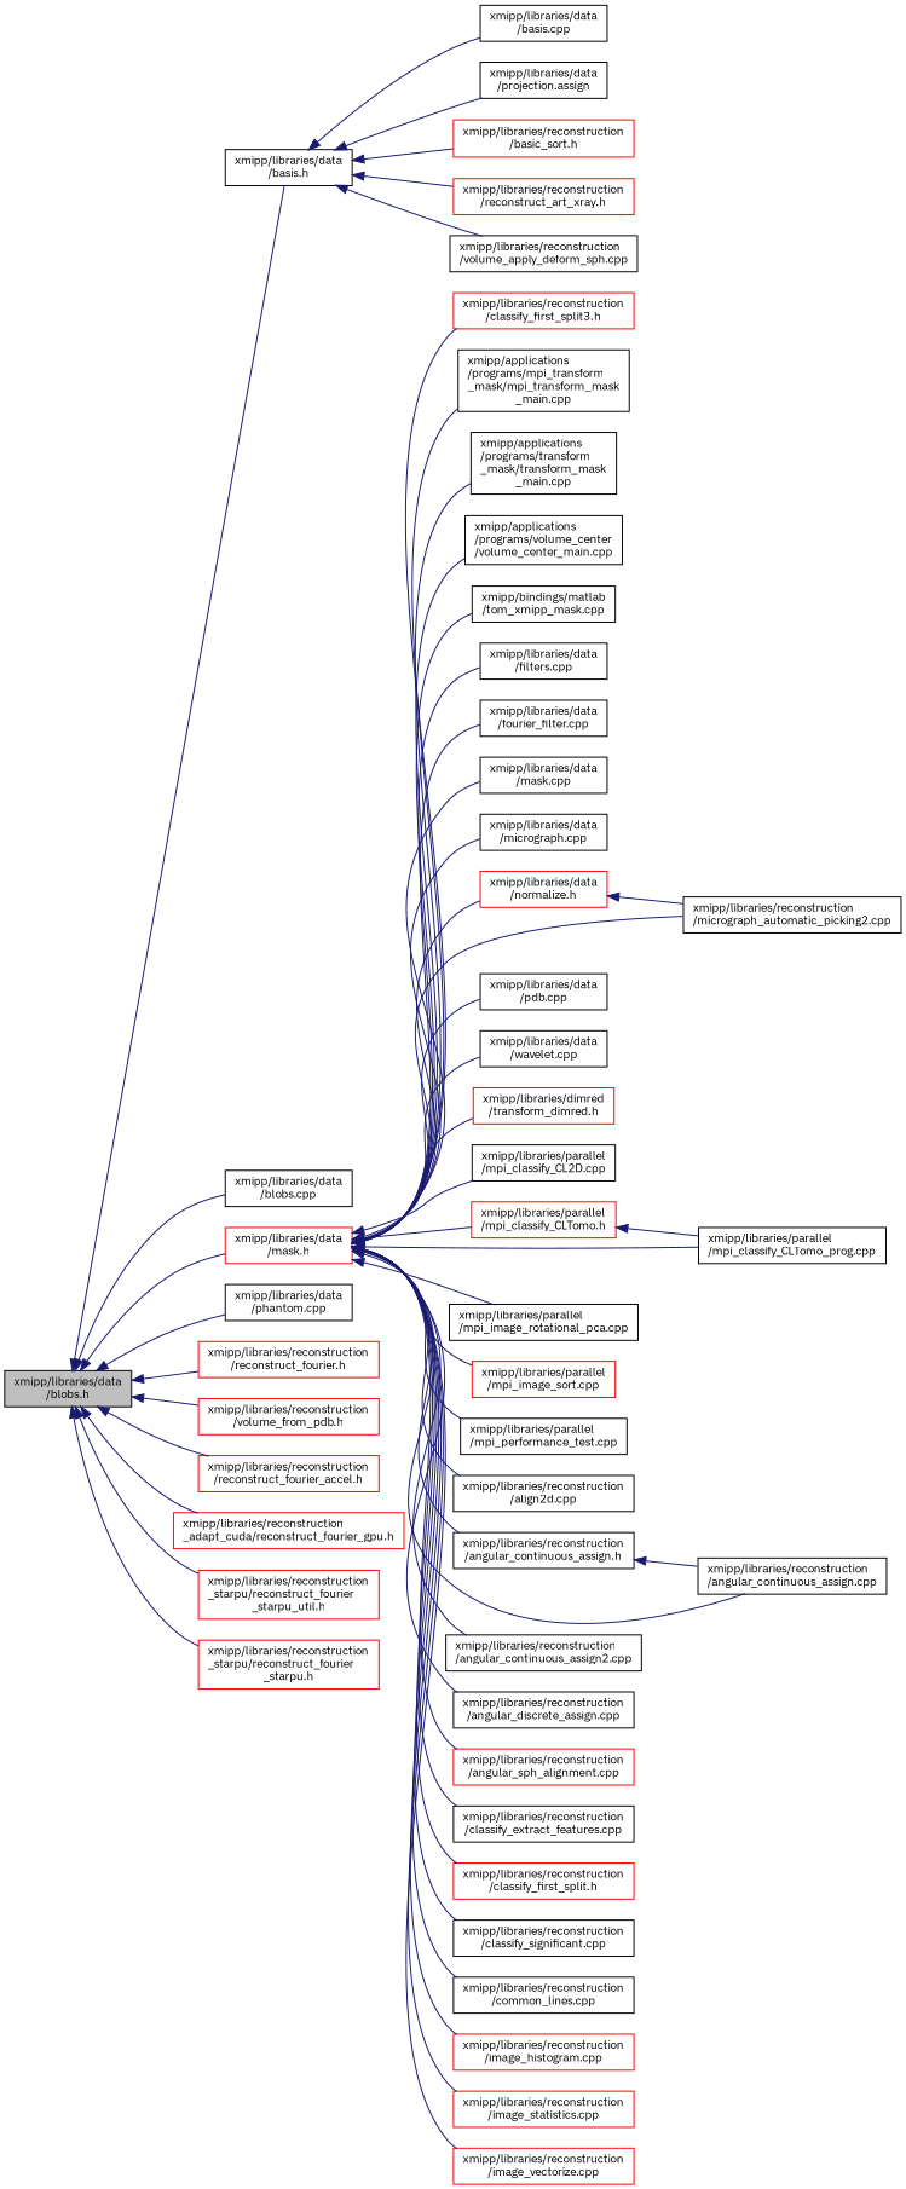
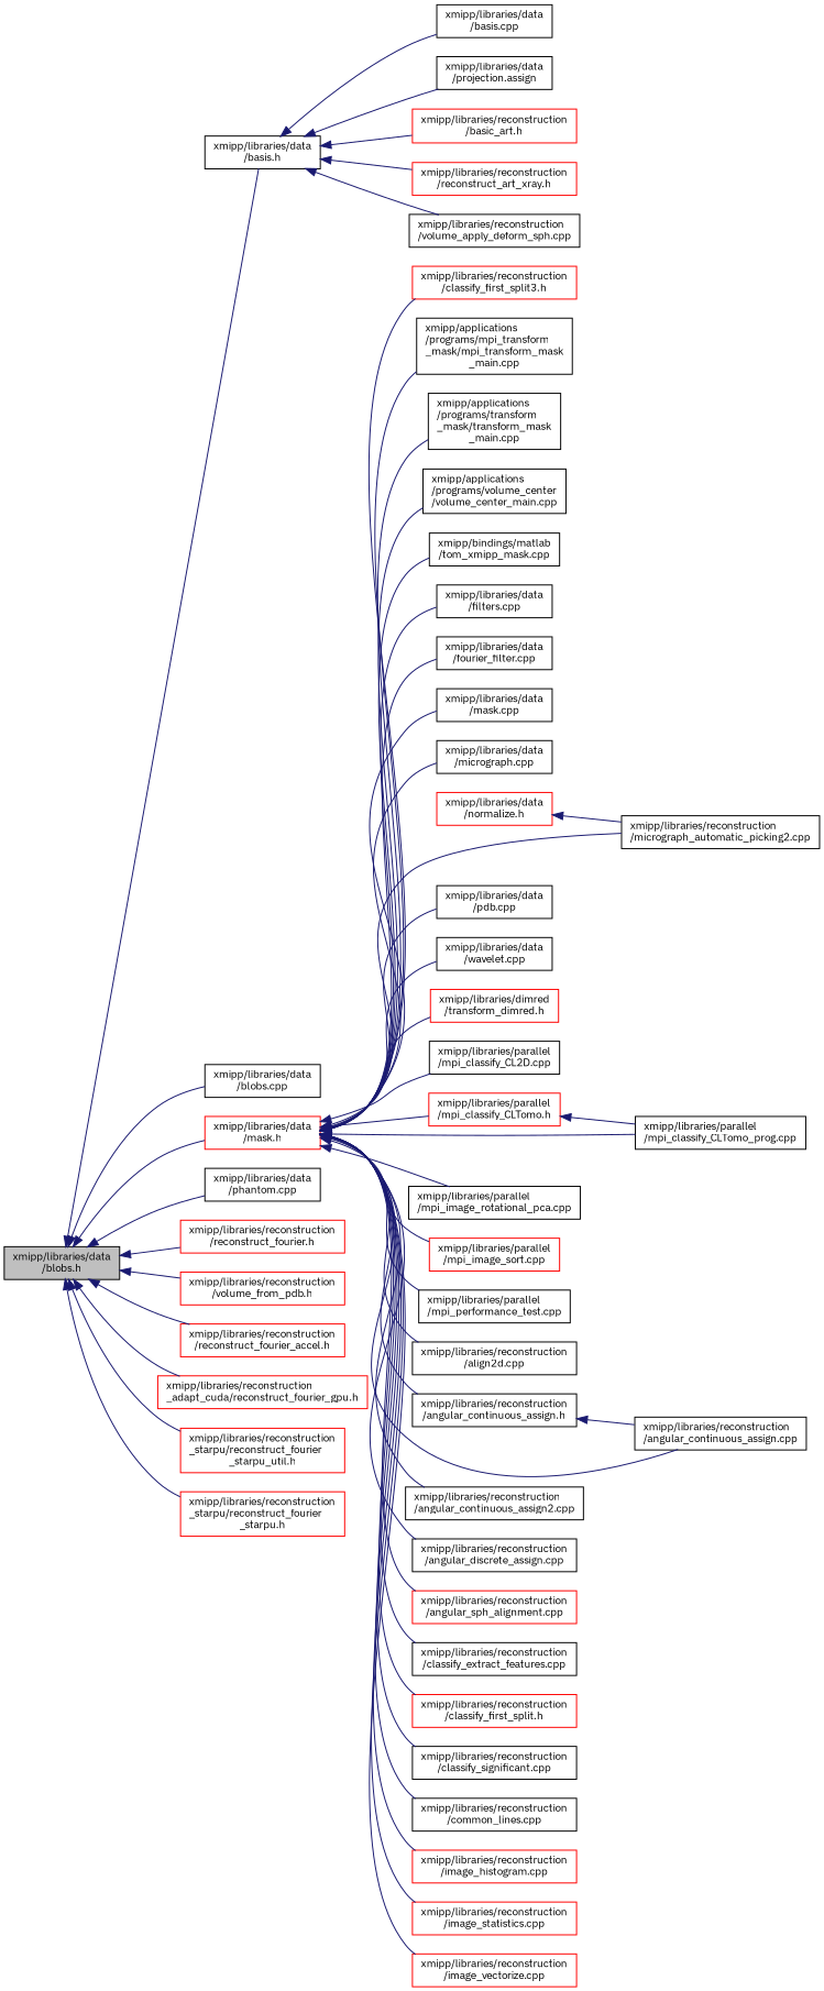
  digraph {
    fontname="IBM Plex Sans"
    rankdir=LR
    node [color=black fillcolor=white fontname="IBM Plex Sans" fontsize=10 shape=record style=filled]
    edge [color=midnightblue dir=back fontname="IBM Plex Sans" fontsize=10 labelfontname=Helvetica labelfontsize=10 style=solid]
    n1 [fillcolor=grey75 fontcolor=black height=0.2 label="xmipp/libraries/data\l/blobs.h" width=0.4]
    n2 [height=0.2 label="xmipp/libraries/data\l/basis.h" width=0.4]
    n3 [height=0.2 label="xmipp/libraries/data\l/blobs.cpp" width=0.4]
    n4 [color=red height=0.2 label="xmipp/libraries/data\l/mask.h" width=0.4]
    n5 [height=0.2 label="xmipp/libraries/data\l/phantom.cpp" width=0.4]
    n6 [color=red height=0.2 label="xmipp/libraries/reconstruction\l/reconstruct_fourier.h" width=0.4]
    n7 [color=red height=0.2 label="xmipp/libraries/reconstruction\l/volume_from_pdb.h" width=0.4]
    n8 [color=red height=0.2 label="xmipp/libraries/reconstruction\l/reconstruct_fourier_accel.h" width=0.4]
    n9 [color=red height=0.2 label="xmipp/libraries/reconstruction\l_adapt_cuda/reconstruct_fourier_gpu.h" width=0.4]
    n10 [color=red height=0.2 label="xmipp/libraries/reconstruction\l_starpu/reconstruct_fourier\l_starpu_util.h" width=0.4]
    n11 [color=red height=0.2 label="xmipp/libraries/reconstruction\l_starpu/reconstruct_fourier\l_starpu.h" width=0.4]
    n12 [height=0.2 label="xmipp/libraries/data\l/basis.cpp" width=0.4]
    n13 [height=0.2 label="xmipp/libraries/data\l/projection.assign" width=0.4]
-   n14 [color=red height=0.2 label="xmipp/libraries/reconstruction\l/basic_sort.h" width=0.4]
+   n14 [color=red height=0.2 label="xmipp/libraries/reconstruction\l/basic_art.h" width=0.4]
    n15 [color=red height=0.2 label="xmipp/libraries/reconstruction\l/reconstruct_art_xray.h" width=0.4]
    n16 [height=0.2 label="xmipp/libraries/reconstruction\l/volume_apply_deform_sph.cpp" width=0.4]
    n17 [color=red height=0.2 label="xmipp/libraries/reconstruction\l/classify_first_split3.h" width=0.4]
    n18 [height=0.2 label="xmipp/applications\l/programs/mpi_transform\l_mask/mpi_transform_mask\l_main.cpp" width=0.4]
    n19 [height=0.2 label="xmipp/applications\l/programs/transform\l_mask/transform_mask\l_main.cpp" width=0.4]
    n20 [height=0.2 label="xmipp/applications\l/programs/volume_center\l/volume_center_main.cpp" width=0.4]
    n21 [height=0.2 label="xmipp/bindings/matlab\l/tom_xmipp_mask.cpp" width=0.4]
    n22 [height=0.2 label="xmipp/libraries/data\l/filters.cpp" width=0.4]
    n23 [height=0.2 label="xmipp/libraries/data\l/fourier_filter.cpp" width=0.4]
    n24 [height=0.2 label="xmipp/libraries/data\l/mask.cpp" width=0.4]
    n25 [height=0.2 label="xmipp/libraries/data\l/micrograph.cpp" width=0.4]
    n26 [color=red height=0.2 label="xmipp/libraries/data\l/normalize.h" width=0.4]
    n27 [height=0.2 label="xmipp/libraries/reconstruction\l/micrograph_automatic_picking2.cpp" width=0.4]
    n28 [height=0.2 label="xmipp/libraries/data\l/pdb.cpp" width=0.4]
    n29 [height=0.2 label="xmipp/libraries/data\l/wavelet.cpp" width=0.4]
    n30 [color=red height=0.2 label="xmipp/libraries/dimred\l/transform_dimred.h" width=0.4]
    n31 [height=0.2 label="xmipp/libraries/parallel\l/mpi_classify_CL2D.cpp" width=0.4]
    n32 [color=red height=0.2 label="xmipp/libraries/parallel\l/mpi_classify_CLTomo.h" width=0.4]
    n33 [height=0.2 label="xmipp/libraries/parallel\l/mpi_classify_CLTomo_prog.cpp" width=0.4]
    n34 [height=0.2 label="xmipp/libraries/parallel\l/mpi_image_rotational_pca.cpp" width=0.4]
    n35 [color=red height=0.2 label="xmipp/libraries/parallel\l/mpi_image_sort.cpp" width=0.4]
    n36 [height=0.2 label="xmipp/libraries/parallel\l/mpi_performance_test.cpp" width=0.4]
    n37 [height=0.2 label="xmipp/libraries/reconstruction\l/align2d.cpp" width=0.4]
    n38 [height=0.2 label="xmipp/libraries/reconstruction\l/angular_continuous_assign.h" width=0.4]
    n39 [height=0.2 label="xmipp/libraries/reconstruction\l/angular_continuous_assign.cpp" width=0.4]
    n40 [height=0.2 label="xmipp/libraries/reconstruction\l/angular_continuous_assign2.cpp" width=0.4]
    n41 [height=0.2 label="xmipp/libraries/reconstruction\l/angular_discrete_assign.cpp" width=0.4]
    n42 [color=red height=0.2 label="xmipp/libraries/reconstruction\l/angular_sph_alignment.cpp" width=0.4]
    n43 [height=0.2 label="xmipp/libraries/reconstruction\l/classify_extract_features.cpp" width=0.4]
    n44 [color=red height=0.2 label="xmipp/libraries/reconstruction\l/classify_first_split.h" width=0.4]
    n45 [height=0.2 label="xmipp/libraries/reconstruction\l/classify_significant.cpp" width=0.4]
    n46 [height=0.2 label="xmipp/libraries/reconstruction\l/common_lines.cpp" width=0.4]
    n47 [color=red height=0.2 label="xmipp/libraries/reconstruction\l/image_histogram.cpp" width=0.4]
    n48 [color=red height=0.2 label="xmipp/libraries/reconstruction\l/image_statistics.cpp" width=0.4]
    n49 [color=red height=0.2 label="xmipp/libraries/reconstruction\l/image_vectorize.cpp" width=0.4]
    n1 -> n2
    n1 -> n3
    n1 -> n4
    n1 -> n5
    n1 -> n6
    n1 -> n7
    n1 -> n8
    n1 -> n9
    n1 -> n10
    n1 -> n11
    n2 -> n12
    n2 -> n13
    n2 -> n14
    n2 -> n15
    n2 -> n16
    n4 -> n17
    n4 -> n18
    n4 -> n19
    n4 -> n20
    n4 -> n21
    n4 -> n22
    n4 -> n23
    n4 -> n24
    n4 -> n25
-   n4 -> n26
    n4 -> n27
    n4 -> n28
    n4 -> n29
    n4 -> n30
    n4 -> n31
    n4 -> n32
    n4 -> n33
    n4 -> n34
    n4 -> n35
    n4 -> n36
    n4 -> n37
    n4 -> n38
    n4 -> n39
    n4 -> n40
    n4 -> n41
    n4 -> n42
    n4 -> n43
    n4 -> n44
    n4 -> n45
    n4 -> n46
    n4 -> n47
    n4 -> n48
    n4 -> n49
    n26 -> n27
    n32 -> n33
    n38 -> n39
  }
